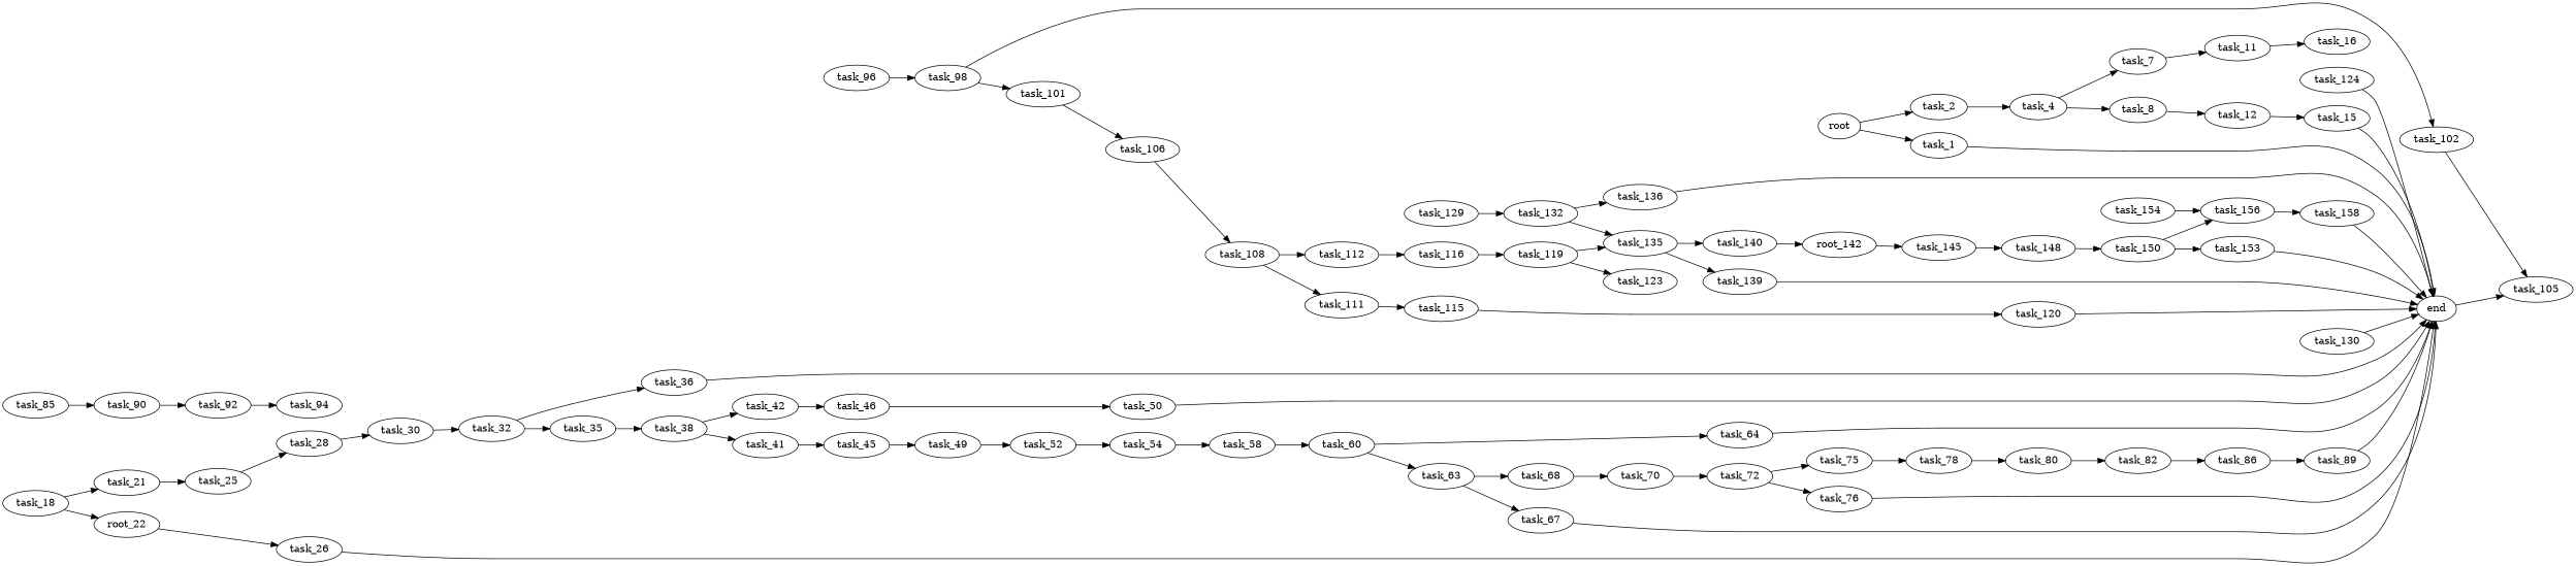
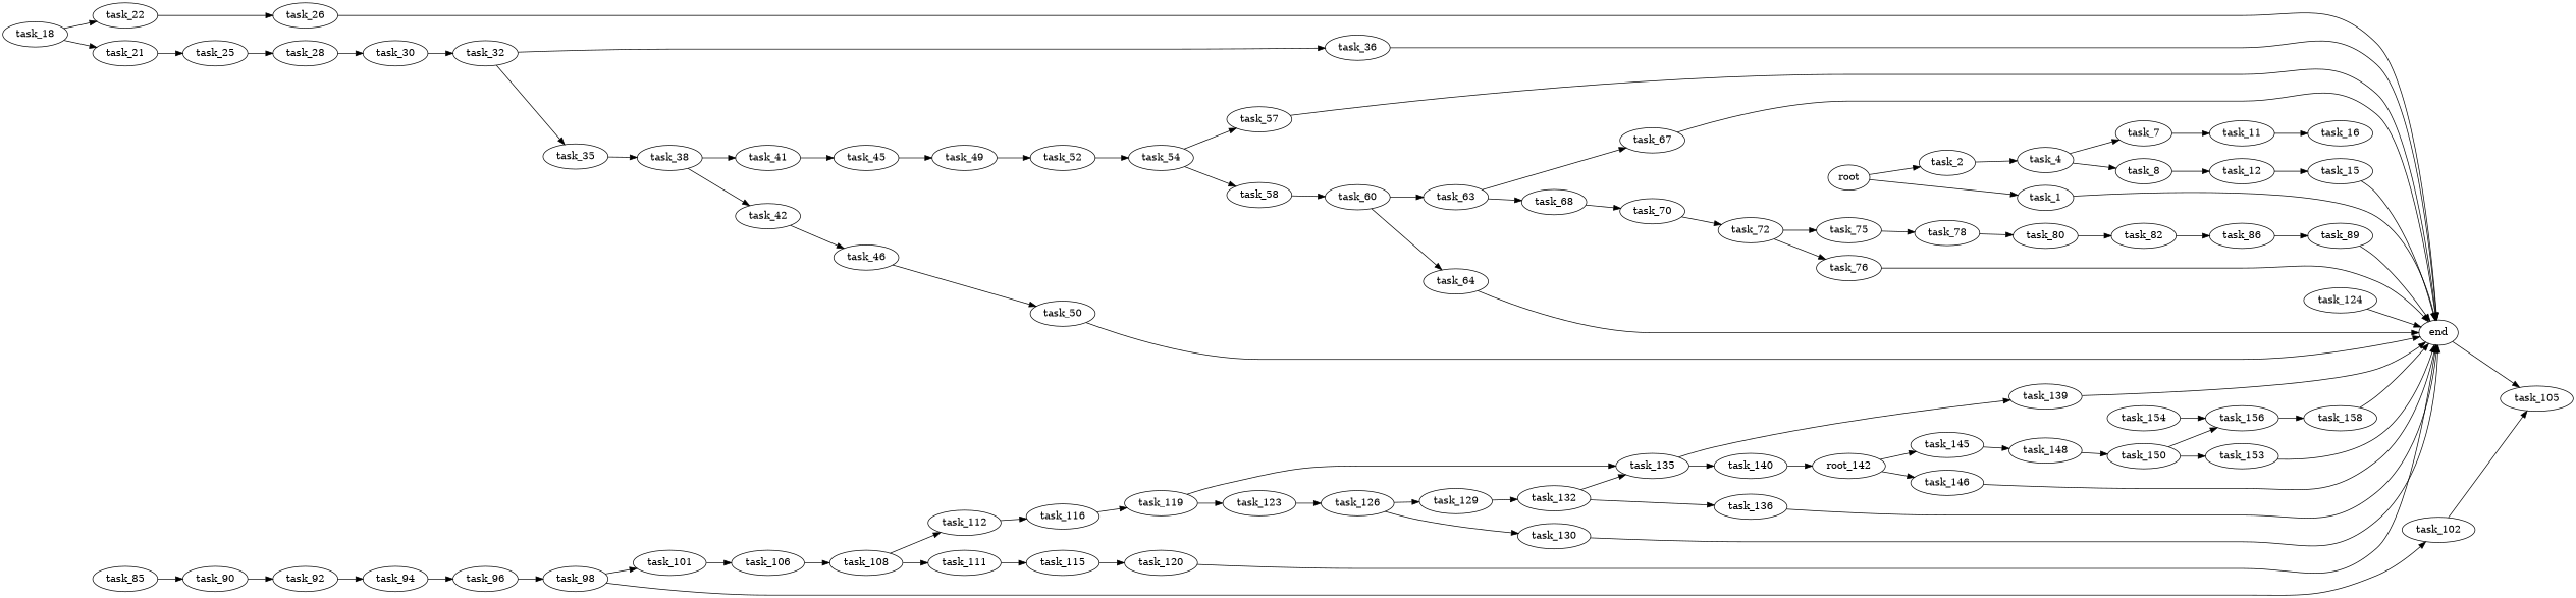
  digraph {
    rankdir=LR
    root
    task_1
    task_2
    end
    task_4
    task_105
    task_7
    task_8
    task_11
    task_12
    task_16
    task_15
    task_18
    task_21
-   task_22 [label=root_22]
+   task_22
    task_25
    task_26
    task_28
    task_30
    task_32
    task_35
    task_36
    task_38
    task_41
    task_42
    task_45
    task_46
    task_49
    task_50
    task_52
    task_54
+   task_57
    task_58
    task_60
    task_63
    task_64
    task_67
    task_68
    task_70
    task_72
    task_75
    task_76
    task_78
    task_80
    task_82
    task_86
    task_85
    task_90
    task_89
    task_92
    task_94
    task_96
    task_98
    task_101
    task_102
    task_106
    task_108
    task_111
    task_112
    task_115
    task_116
    task_120
    task_119
    task_123
    task_135
+   task_126
    task_124
    task_129
    task_130
    task_132
    task_136
    task_139
    task_140
    n74 [label=root_142]
    task_145
+   task_146
    task_148
    task_150
    task_153
    task_156
    task_154
    task_158
    root -> task_1
    root -> task_2
    task_1 -> end
    task_2 -> task_4
    end -> task_105
    task_4 -> task_7
    task_4 -> task_8
    task_7 -> task_11
    task_8 -> task_12
    task_11 -> task_16
    task_12 -> task_15
    task_15 -> end
    task_18 -> task_21
    task_18 -> task_22
    task_21 -> task_25
    task_22 -> task_26
    task_25 -> task_28
    task_26 -> end
    task_28 -> task_30
    task_30 -> task_32
    task_32 -> task_35
    task_32 -> task_36
    task_35 -> task_38
    task_36 -> end
    task_38 -> task_41
    task_38 -> task_42
    task_41 -> task_45
    task_42 -> task_46
    task_45 -> task_49
    task_46 -> task_50
    task_49 -> task_52
    task_50 -> end
    task_52 -> task_54
+   task_54 -> task_57
    task_54 -> task_58
+   task_57 -> end
    task_58 -> task_60
    task_60 -> task_63
    task_60 -> task_64
    task_63 -> task_67
    task_63 -> task_68
    task_64 -> end
    task_67 -> end
    task_68 -> task_70
    task_70 -> task_72
    task_72 -> task_75
    task_72 -> task_76
    task_75 -> task_78
    task_76 -> end
    task_78 -> task_80
    task_80 -> task_82
    task_82 -> task_86
    task_86 -> task_89
    task_85 -> task_90
    task_90 -> task_92
    task_89 -> end
    task_92 -> task_94
+   task_94 -> task_96
    task_96 -> task_98
    task_98 -> task_101
    task_98 -> task_102
    task_101 -> task_106
    task_102 -> task_105
    task_106 -> task_108
    task_108 -> task_111
    task_108 -> task_112
    task_111 -> task_115
    task_112 -> task_116
    task_115 -> task_120
    task_116 -> task_119
    task_120 -> end
    task_119 -> task_123
    task_119 -> task_135
+   task_123 -> task_126
    task_135 -> task_139
    task_135 -> task_140
+   task_126 -> task_129
+   task_126 -> task_130
    task_124 -> end
    task_129 -> task_132
    task_130 -> end
    task_132 -> task_135
    task_132 -> task_136
    task_136 -> end
    task_139 -> end
    task_140 -> n74
    n74 -> task_145
+   n74 -> task_146
    task_145 -> task_148
+   task_146 -> end
    task_148 -> task_150
    task_150 -> task_153
    task_150 -> task_156
    task_153 -> end
    task_156 -> task_158
    task_154 -> task_156
    task_158 -> end
  }
